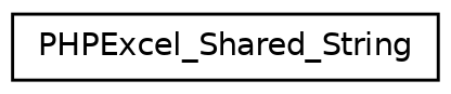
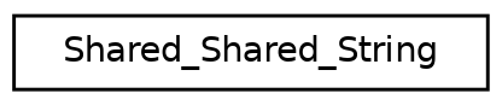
  digraph {
    rankdir=TB
-   n1 [color=black fillcolor=white fontname=Helvetica fontsize=10 height=0.2 label=PHPExcel_Shared_String shape=record style=filled width=0.4]
+   n1 [color=black fillcolor=white fontname=Helvetica fontsize=10 height=0.2 label=Shared_Shared_String shape=record style=filled width=0.4]
  }
